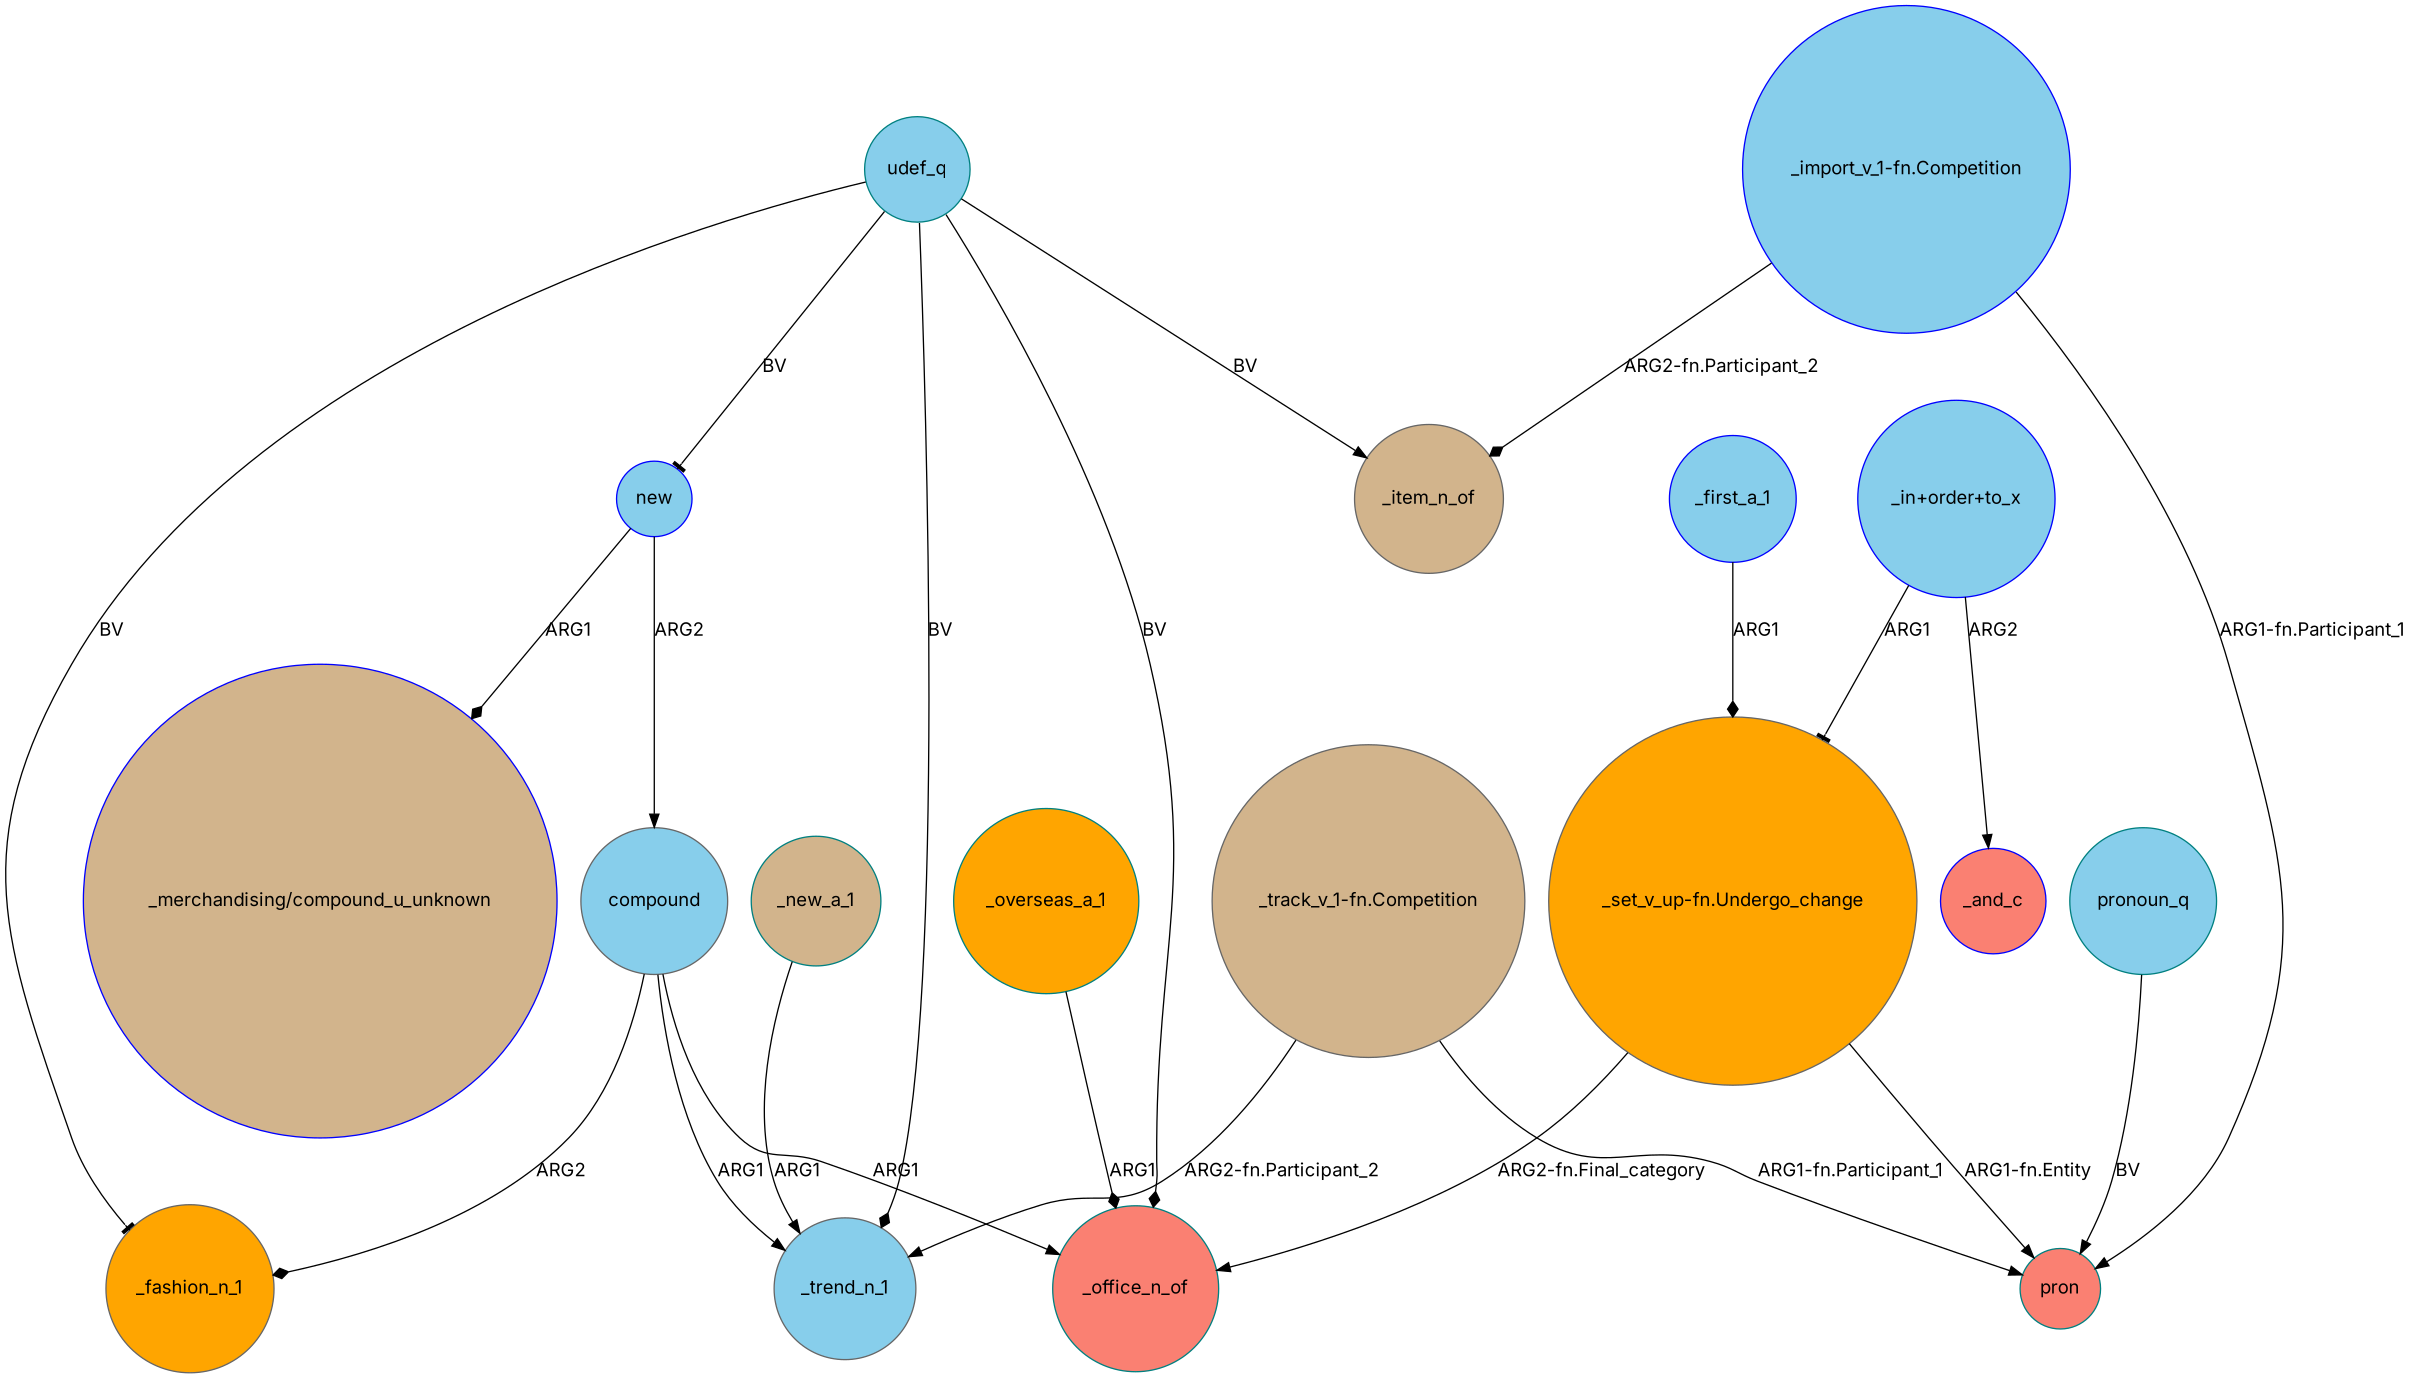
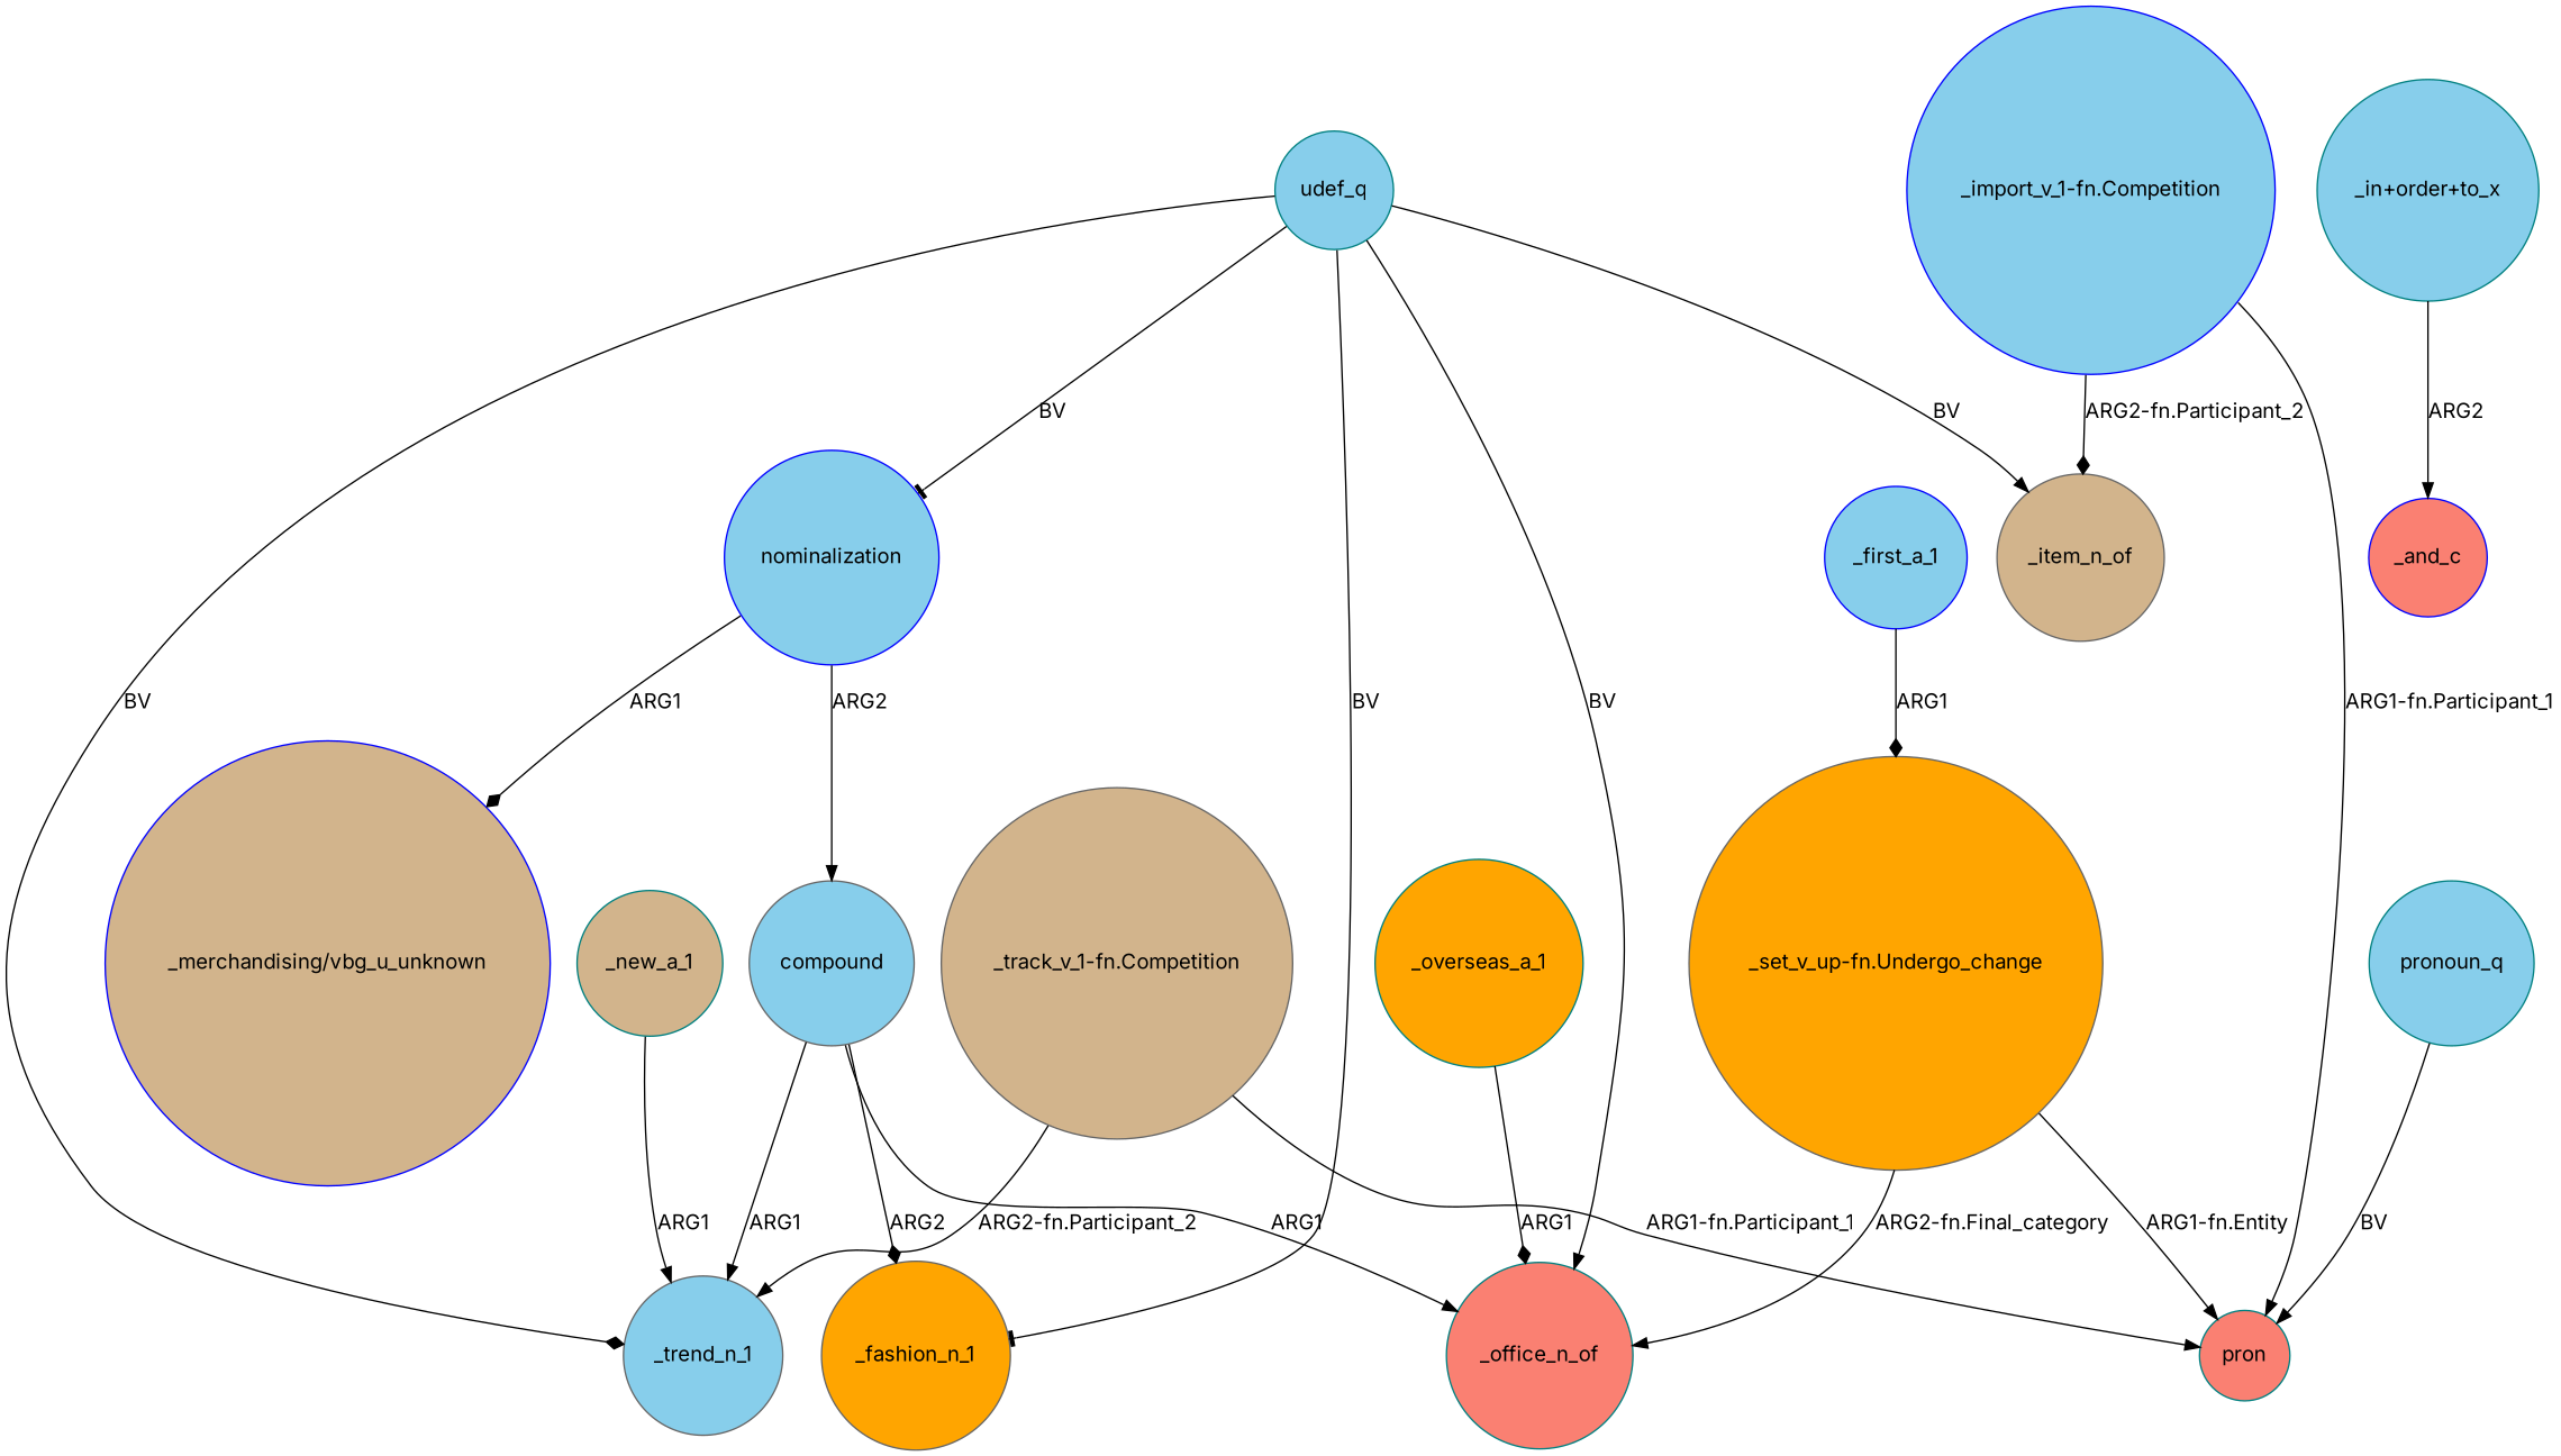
  digraph {
    fontname=Inter
    node [color=teal fillcolor=skyblue fontname=Inter shape=circle style=filled]
    edge [arrowhead=normal fontname=Inter]
    compound [color=gray40]
    _fashion_n_1 [color=gray40 fillcolor=orange]
    _trend_n_1 [color=gray40]
    _office_n_of [fillcolor=salmon]
-   nominalization [color=blue label=new]
-   "_merchandising/vbg_u_unknown" [color=blue fillcolor=tan label="_merchandising/compound_u_unknown"]
+   nominalization [color=blue]
+   "_merchandising/vbg_u_unknown" [color=blue fillcolor=tan]
    _new_a_1 [fillcolor=tan]
    "_set_v_up-fn.Undergo_change" [color=gray40 fillcolor=orange]
    pron [fillcolor=salmon]
    udef_q
    _item_n_of [color=gray40 fillcolor=tan]
    "_track_v_1-fn.Competition" [color=gray40 fillcolor=tan]
    _overseas_a_1 [fillcolor=orange]
    pronoun_q
    "_import_v_1-fn.Competition" [color=blue]
    _first_a_1 [color=blue]
-   "_in+order+to_x" [color=blue]
+   "_in+order+to_x"
    _and_c [color=blue fillcolor=salmon]
    compound -> _fashion_n_1 [arrowhead=diamond label=ARG2]
    compound -> _trend_n_1 [label=ARG1]
    compound -> _office_n_of [label=ARG1]
    nominalization -> compound [label=ARG2]
    nominalization -> "_merchandising/vbg_u_unknown" [arrowhead=diamond label=ARG1]
    _new_a_1 -> _trend_n_1 [label=ARG1]
    "_set_v_up-fn.Undergo_change" -> _office_n_of [label="ARG2-fn.Final_category"]
    "_set_v_up-fn.Undergo_change" -> pron [label="ARG1-fn.Entity"]
    udef_q -> _fashion_n_1 [arrowhead=tee label=BV]
    udef_q -> _trend_n_1 [arrowhead=diamond label=BV]
-   udef_q -> _office_n_of [arrowhead=diamond label=BV]
+   udef_q -> _office_n_of [label=BV]
    udef_q -> nominalization [arrowhead=tee label=BV]
    udef_q -> _item_n_of [label=BV]
    "_track_v_1-fn.Competition" -> _trend_n_1 [label="ARG2-fn.Participant_2"]
    "_track_v_1-fn.Competition" -> pron [label="ARG1-fn.Participant_1"]
    _overseas_a_1 -> _office_n_of [arrowhead=diamond label=ARG1]
    pronoun_q -> pron [label=BV]
    "_import_v_1-fn.Competition" -> pron [label="ARG1-fn.Participant_1"]
    "_import_v_1-fn.Competition" -> _item_n_of [arrowhead=diamond label="ARG2-fn.Participant_2"]
    _first_a_1 -> "_set_v_up-fn.Undergo_change" [arrowhead=diamond label=ARG1]
-   "_in+order+to_x" -> "_set_v_up-fn.Undergo_change" [arrowhead=tee label=ARG1]
    "_in+order+to_x" -> _and_c [label=ARG2]
  }
